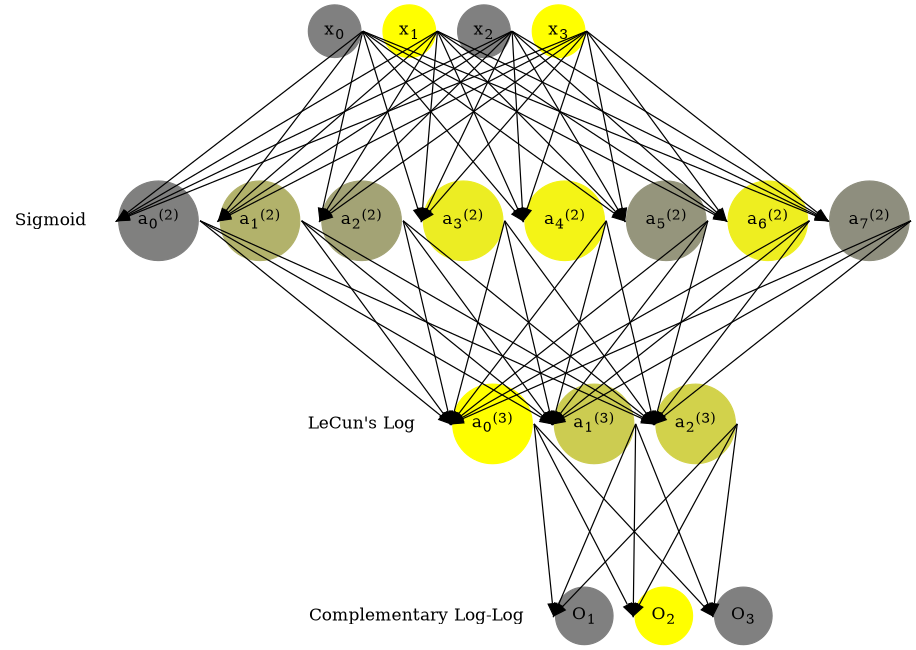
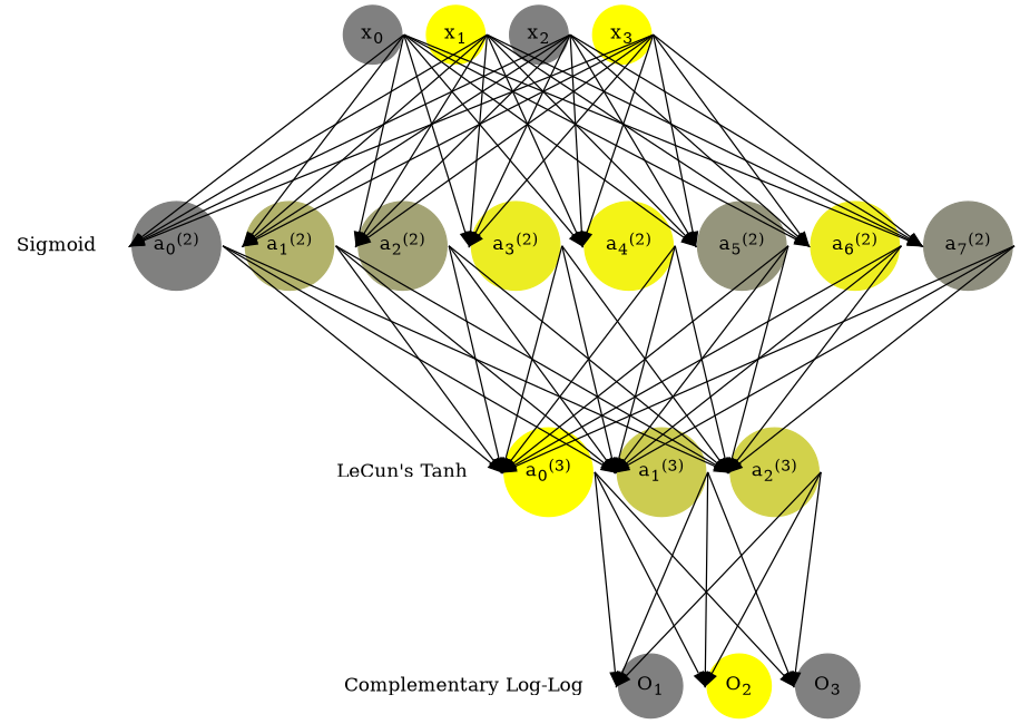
  digraph {
    rankdir=TB
    ranksep=1.4
    splines=false
    node [color="0.1667, 0.0, 0.5" fillcolor="0.1667, 0.0, 0.5" shape=circle style=filled]
    edge [headport=w style=solid tailport=e]
    n1 [label=<x<sub>0</sub>>]
    n2 [color="0.1667, 1.0, 1.0" fillcolor="0.1667, 1.0, 1.0" label=<x<sub>1</sub>>]
    n3 [label=<x<sub>2</sub>>]
    n4 [color="0.1667, 1.0, 1.0" fillcolor="0.1667, 1.0, 1.0" label=<x<sub>3</sub>>]
    n5 [color="0.1667, 0.001148, 0.500574" fillcolor="0.1667, 0.001148, 0.500574" label=<a<sub>0</sub><sup>(2)</sup>>]
    n6 [color="0.1667, 0.396607, 0.698303" fillcolor="0.1667, 0.396607, 0.698303" label=<a<sub>1</sub><sup>(2)</sup>>]
    n7 [color="0.1667, 0.281057, 0.640528" fillcolor="0.1667, 0.281057, 0.640528" label=<a<sub>2</sub><sup>(2)</sup>>]
    n8 [color="0.1667, 0.851630, 0.925815" fillcolor="0.1667, 0.851630, 0.925815" label=<a<sub>3</sub><sup>(2)</sup>>]
    n9 [color="0.1667, 0.909275, 0.954638" fillcolor="0.1667, 0.909275, 0.954638" label=<a<sub>4</sub><sup>(2)</sup>>]
    n10 [color="0.1667, 0.170560, 0.585280" fillcolor="0.1667, 0.170560, 0.585280" label=<a<sub>5</sub><sup>(2)</sup>>]
    n11 [color="0.1667, 0.865142, 0.932571" fillcolor="0.1667, 0.865142, 0.932571" label=<a<sub>6</sub><sup>(2)</sup>>]
    n12 [color="0.1667, 0.112217, 0.556109" fillcolor="0.1667, 0.112217, 0.556109" label=<a<sub>7</sub><sup>(2)</sup>>]
    n13 [color="0.1667, 1.222818, 1.111409" fillcolor="0.1667, 1.222818, 1.111409" label=<a<sub>0</sub><sup>(3)</sup>>]
    n14 [color="0.1667, 0.600072, 0.800036" fillcolor="0.1667, 0.600072, 0.800036" label=<a<sub>1</sub><sup>(3)</sup>>]
    n15 [color="0.1667, 0.642716, 0.821358" fillcolor="0.1667, 0.642716, 0.821358" label=<a<sub>2</sub><sup>(3)</sup>>]
    n16 [label=<O<sub>1</sub>>]
    n17 [color="0.1667, 1.0, 1.0" fillcolor="0.1667, 1.0, 1.0" label=<O<sub>2</sub>>]
    n18 [label=<O<sub>3</sub>>]
    n19 [label=Sigmoid shape=plaintext color="" fillcolor="" style=""]
-   n20 [label="LeCun's Log" shape=plaintext color="" fillcolor="" style=""]
+   n20 [label="LeCun's Tanh" shape=plaintext color="" fillcolor="" style=""]
    n21 [label="Complementary Log-Log" shape=plaintext color="" fillcolor="" style=""]
    subgraph sub_1 {
      n1
    }
    subgraph sub_2 {
      n2
    }
    subgraph sub_3 {
      n3
    }
    subgraph sub_4 {
      n4
    }
    subgraph sub_5 {
      n5
    }
    subgraph sub_6 {
      n6
    }
    subgraph sub_7 {
      n7
    }
    subgraph sub_8 {
      n8
    }
    subgraph sub_9 {
      n9
    }
    subgraph sub_10 {
      n10
    }
    subgraph sub_11 {
      n11
    }
    subgraph sub_12 {
      n12
    }
    subgraph sub_13 {
      n13
    }
    subgraph sub_14 {
      n14
    }
    subgraph sub_15 {
      n15
    }
    subgraph sub_16 {
      n16
    }
    subgraph sub_17 {
      n17
    }
    subgraph sub_18 {
      n18
    }
    subgraph sub_19 {
      rank=same
      n1
      n2
      n3
      n4
    }
    subgraph sub_20 {
      rank=same
      n5
      n6
      n7
      n8
      n9
      n10
      n11
      n12
    }
    subgraph sub_21 {
      rank=same
      n13
      n14
      n15
    }
    subgraph sub_22 {
      rank=same
      n16
      n17
      n18
    }
    subgraph sub_23 {
      rank=same
      n5
      n19
    }
    subgraph sub_24 {
      rank=same
      n13
      n20
    }
    subgraph sub_25 {
      rank=same
      n16
      n21
    }
    n1 -> n2 [style=invis]
    n1 -> n5
    n1 -> n6
    n1 -> n7
    n1 -> n8
    n1 -> n9
    n1 -> n10
    n1 -> n11
    n1 -> n12
    n2 -> n3 [style=invis]
    n2 -> n5
    n2 -> n6
    n2 -> n7
    n2 -> n8
    n2 -> n9
    n2 -> n10
    n2 -> n11
    n2 -> n12
    n3 -> n4 [style=invis]
    n3 -> n5
    n3 -> n6
    n3 -> n7
    n3 -> n8
    n3 -> n9
    n3 -> n10
    n3 -> n11
    n3 -> n12
    n4 -> n5
    n4 -> n6
    n4 -> n7
    n4 -> n8
    n4 -> n9
    n4 -> n10
    n4 -> n11
    n4 -> n12
    n5 -> n6 [style=invis]
    n5 -> n13
    n5 -> n14
    n5 -> n15
    n6 -> n7 [style=invis]
    n6 -> n13
    n6 -> n14
    n6 -> n15
    n7 -> n8 [style=invis]
    n7 -> n13
    n7 -> n14
    n7 -> n15
    n8 -> n9 [style=invis]
    n8 -> n13
    n8 -> n14
    n8 -> n15
    n9 -> n10 [style=invis]
    n9 -> n13
    n9 -> n14
    n9 -> n15
    n10 -> n11 [style=invis]
    n10 -> n13
    n10 -> n14
    n10 -> n15
    n11 -> n12 [style=invis]
    n11 -> n13
    n11 -> n14
    n11 -> n15
    n12 -> n13
    n12 -> n14
    n12 -> n15
    n13 -> n14 [style=invis]
    n13 -> n16
    n13 -> n17
    n13 -> n18
    n14 -> n15 [style=invis]
    n14 -> n16
    n14 -> n17
    n14 -> n18
    n15 -> n16
    n15 -> n17
    n15 -> n18
    n16 -> n17 [style=invis]
    n17 -> n18 [style=invis]
    n19 -> n5 [style=invis]
    n20 -> n13 [style=invis]
    n21 -> n16 [style=invis]
  }
